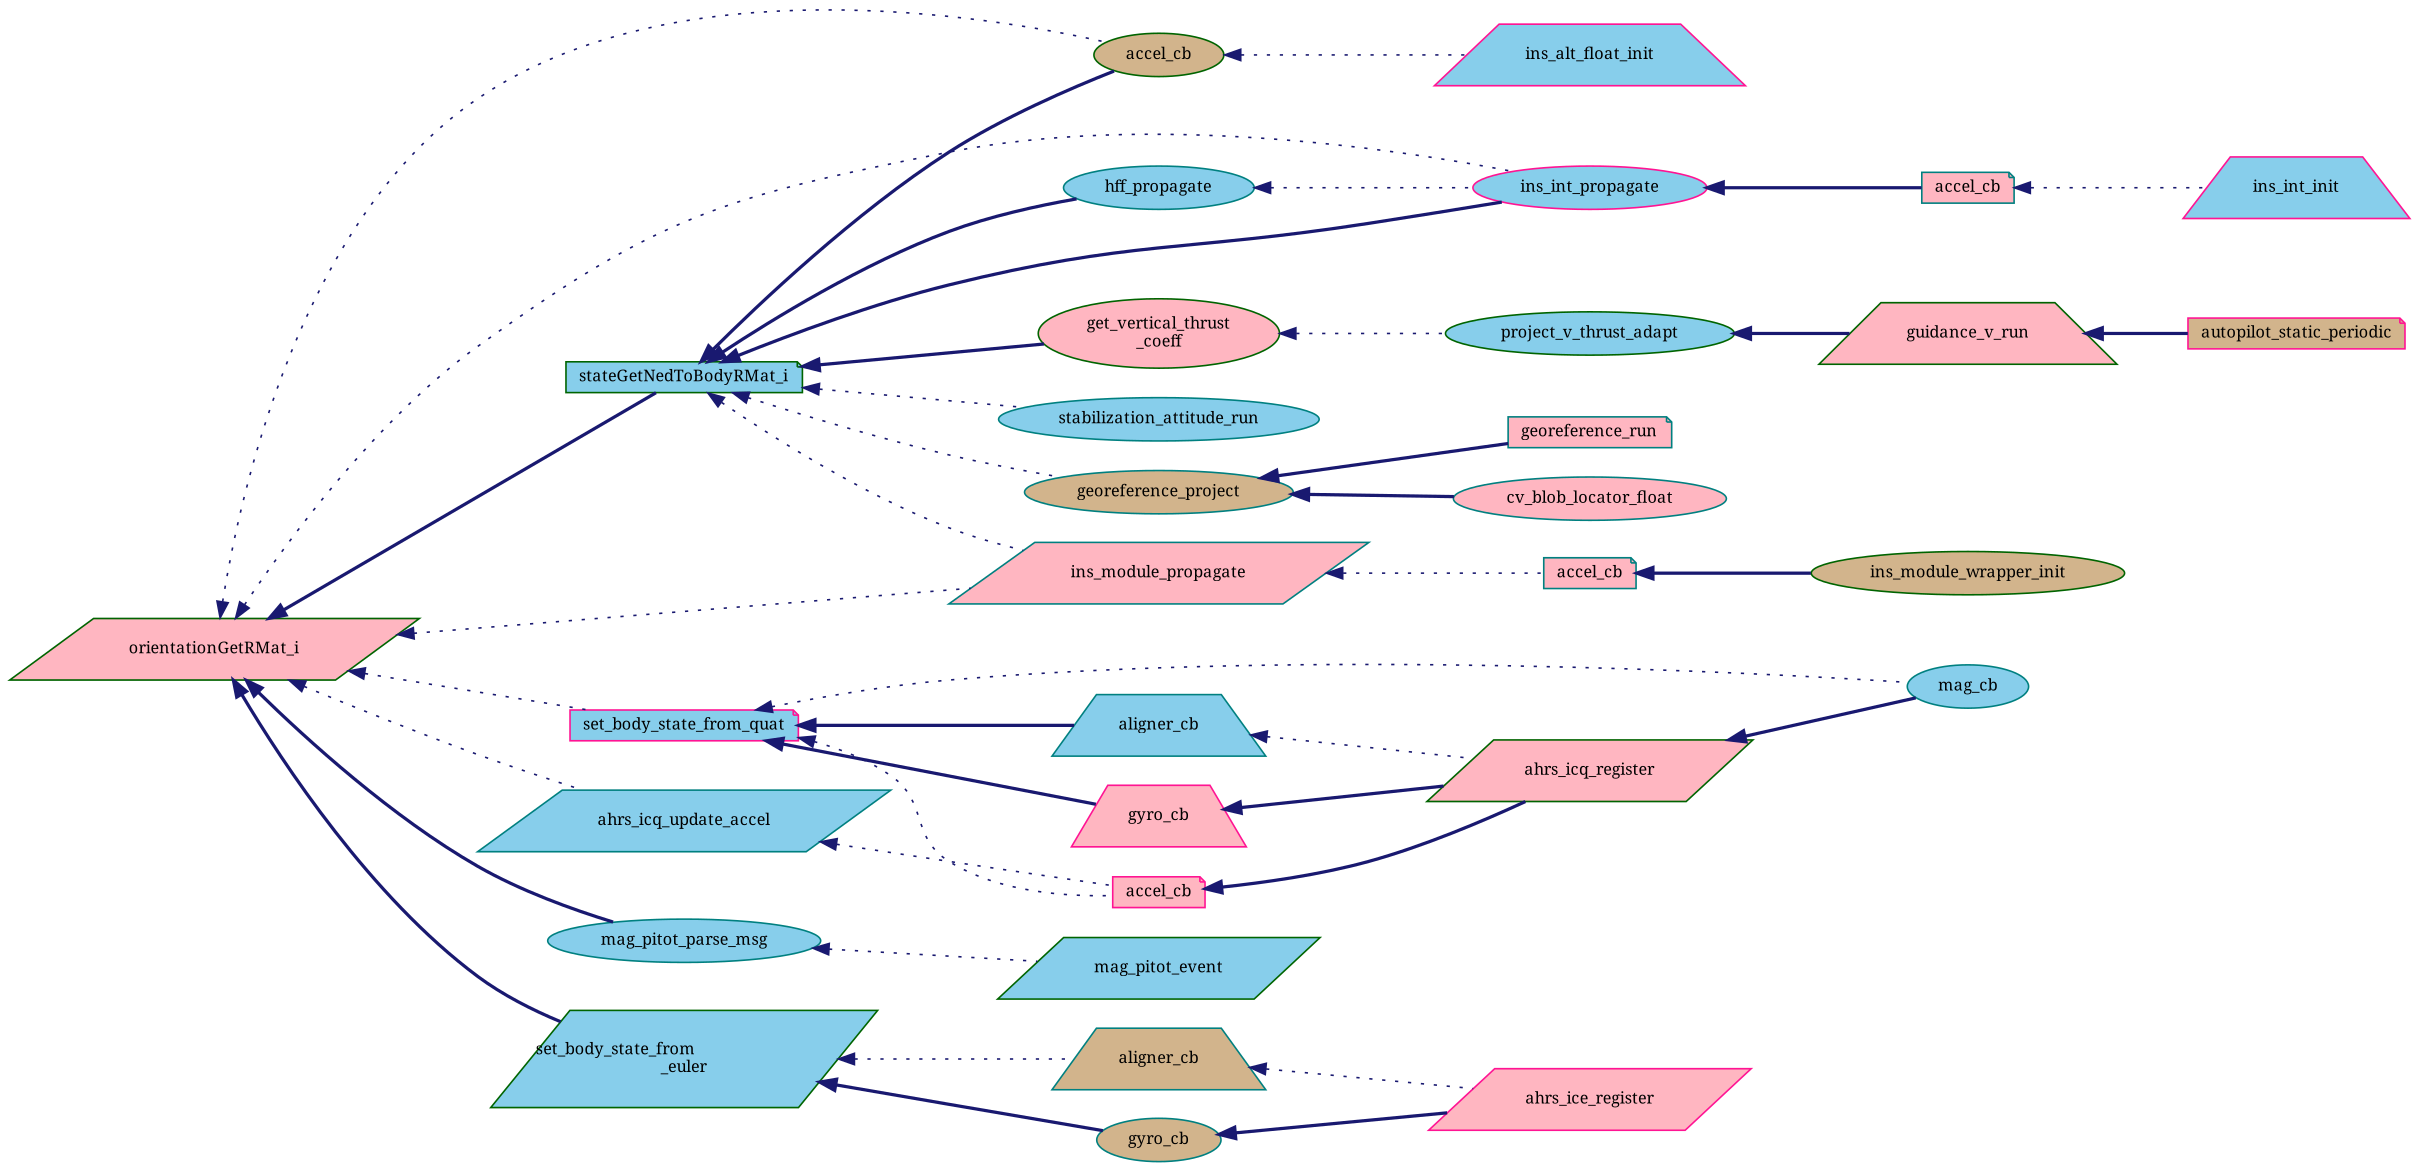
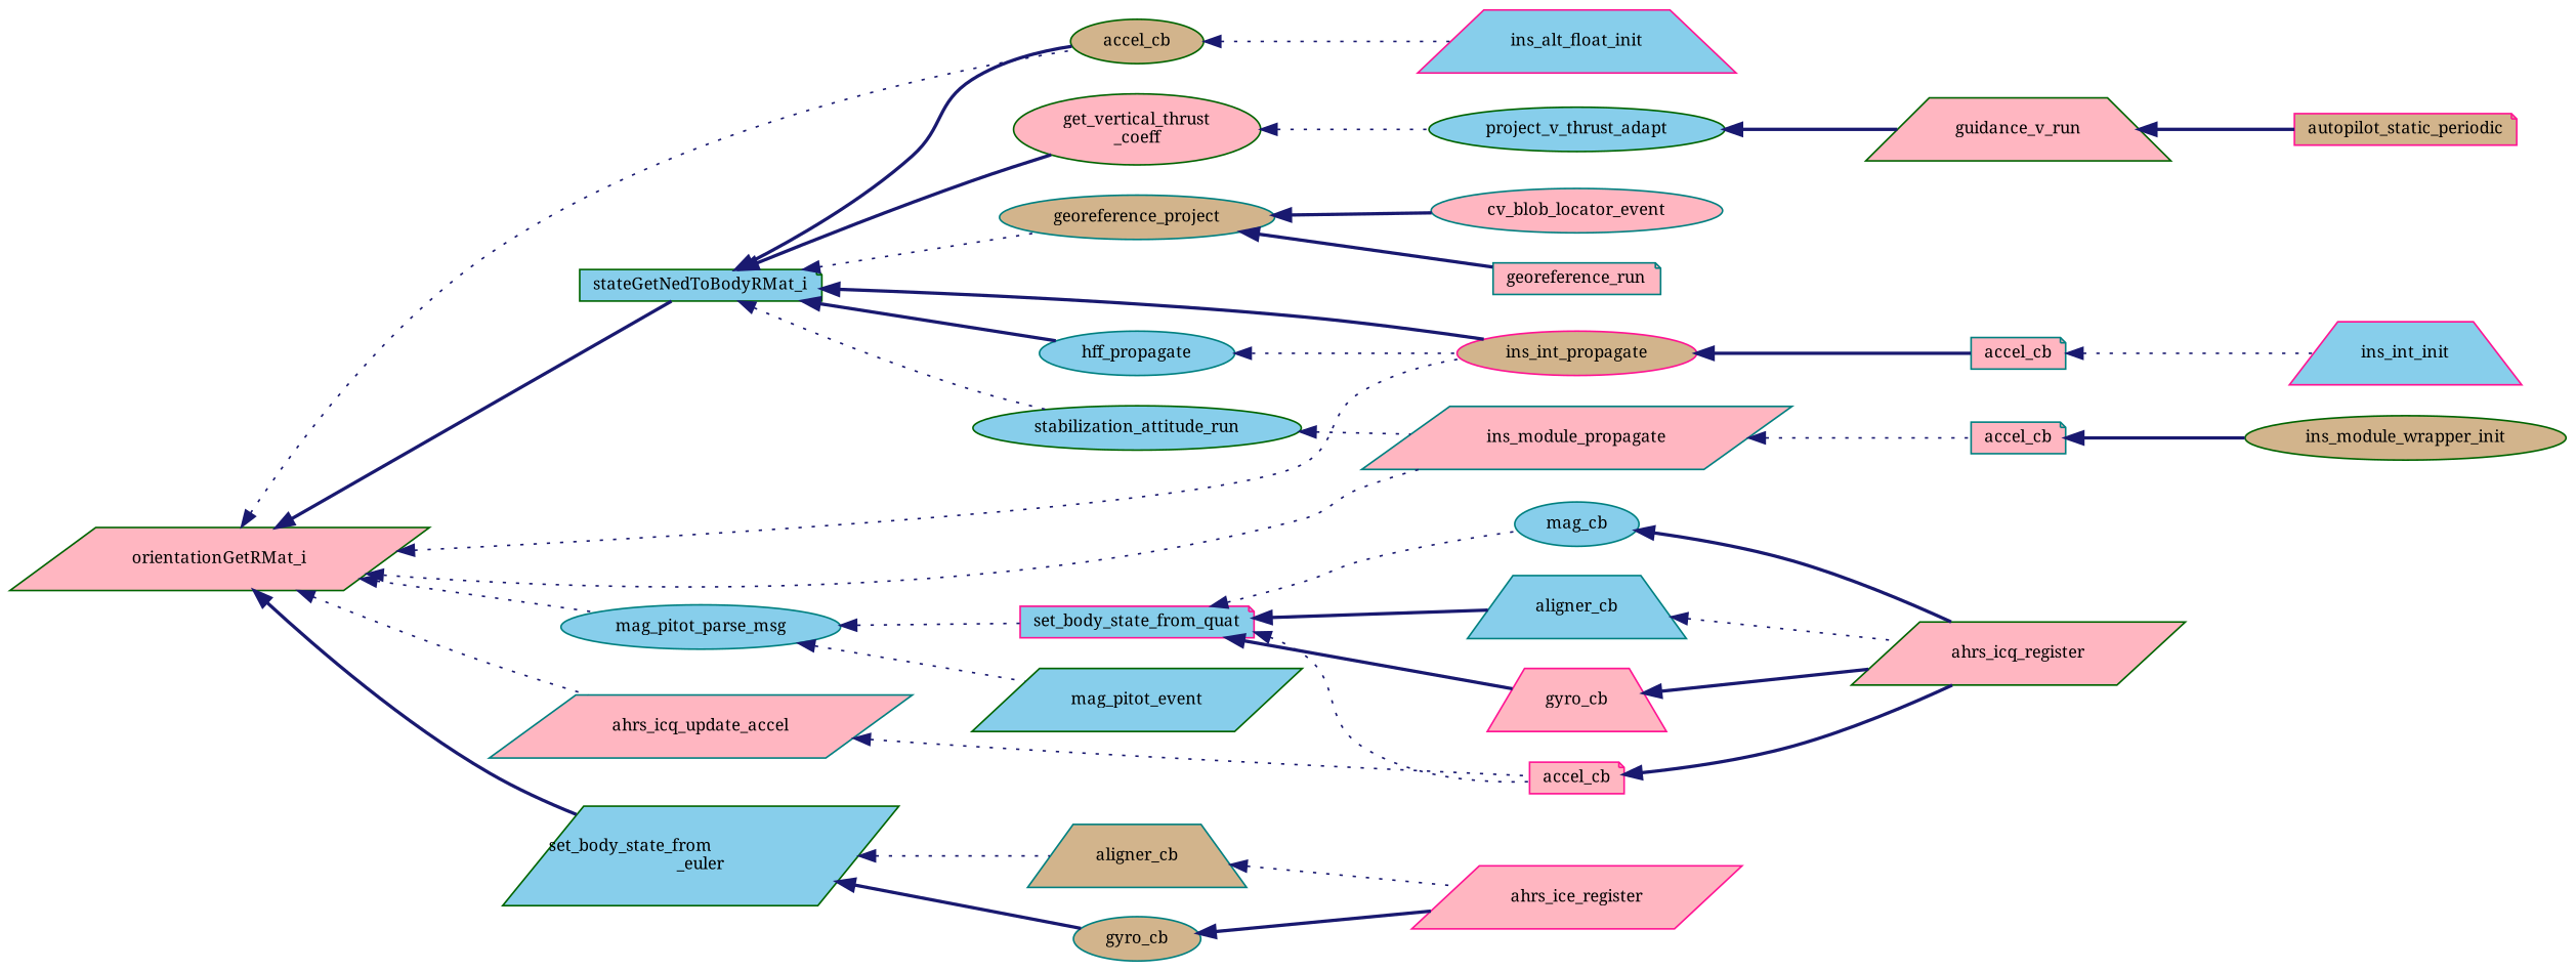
  digraph {
    fontname="Noto Serif"
    rankdir=LR
    node [color=teal fillcolor=lightpink fontname="Noto Serif" fontsize=10 shape=ellipse style=filled]
    edge [color=midnightblue dir=back fontname="Noto Serif" fontsize=10 labelfontname=FreeSans labelfontsize=10 style=dotted]
    n1 [color=darkgreen fontcolor=black height=0.2 label=orientationGetRMat_i shape=parallelogram width=0.4]
    n2 [color=darkgreen fillcolor=tan height=0.2 label=accel_cb width=0.4]
-   n3 [fillcolor=skyblue height=0.2 label=ahrs_icq_update_accel shape=parallelogram width=0.4]
-   n4 [color=deeppink fillcolor=skyblue height=0.2 label=ins_int_propagate width=0.4]
+   n3 [height=0.2 label=ahrs_icq_update_accel shape=parallelogram width=0.4]
+   n4 [color=deeppink fillcolor=tan height=0.2 label=ins_int_propagate width=0.4]
    n5 [height=0.2 label=ins_module_propagate shape=parallelogram width=0.4]
    n6 [fillcolor=skyblue height=0.2 label=mag_pitot_parse_msg width=0.4]
    n7 [color=darkgreen fillcolor=skyblue height=0.2 label="set_body_state_from\l_euler" shape=parallelogram width=0.4]
    n8 [color=deeppink fillcolor=skyblue height=0.2 label=set_body_state_from_quat shape=note width=0.4]
    n9 [color=darkgreen fillcolor=skyblue height=0.2 label=stateGetNedToBodyRMat_i shape=note width=0.4]
    n10 [color=deeppink fillcolor=skyblue height=0.2 label=ins_alt_float_init shape=trapezium width=0.4]
    n11 [color=deeppink height=0.2 label=accel_cb shape=note width=0.4]
    n12 [height=0.2 label=accel_cb shape=note width=0.4]
    n13 [height=0.2 label=accel_cb shape=note width=0.4]
    n14 [color=darkgreen fillcolor=skyblue height=0.2 label=mag_pitot_event shape=parallelogram width=0.4]
    n15 [fillcolor=tan height=0.2 label=aligner_cb shape=trapezium width=0.4]
    n16 [fillcolor=tan height=0.2 label=gyro_cb width=0.4]
    n17 [fillcolor=skyblue height=0.2 label=aligner_cb shape=trapezium width=0.4]
    n18 [color=deeppink height=0.2 label=gyro_cb shape=trapezium width=0.4]
    n19 [fillcolor=skyblue height=0.2 label=mag_cb width=0.4]
    n20 [color=darkgreen height=0.2 label="get_vertical_thrust\l_coeff" width=0.4]
-   n21 [fillcolor=skyblue height=0.2 label=stabilization_attitude_run width=0.4]
+   n21 [color=darkgreen fillcolor=skyblue height=0.2 label=stabilization_attitude_run width=0.4]
    n22 [fillcolor=tan height=0.2 label=georeference_project width=0.4]
    n23 [fillcolor=skyblue height=0.2 label=hff_propagate width=0.4]
    n24 [color=darkgreen height=0.2 label=ahrs_icq_register shape=parallelogram width=0.4]
    n25 [color=deeppink fillcolor=skyblue height=0.2 label=ins_int_init shape=trapezium width=0.4]
    n26 [color=darkgreen fillcolor=tan height=0.2 label=ins_module_wrapper_init width=0.4]
    n27 [color=deeppink height=0.2 label=ahrs_ice_register shape=parallelogram width=0.4]
    n28 [color=darkgreen fillcolor=skyblue height=0.2 label=project_v_thrust_adapt width=0.4]
-   n29 [height=0.2 label=cv_blob_locator_float width=0.4]
+   n29 [height=0.2 label=cv_blob_locator_event width=0.4]
    n30 [height=0.2 label=georeference_run shape=note width=0.4]
    n31 [color=darkgreen height=0.2 label=guidance_v_run shape=trapezium width=0.4]
    n32 [color=deeppink fillcolor=tan height=0.2 label=autopilot_static_periodic shape=note width=0.4]
    n1 -> n2
    n1 -> n3
    n1 -> n4
    n1 -> n5
-   n1 -> n6 [style=bold]
+   n1 -> n6
    n1 -> n7 [style=bold]
-   n1 -> n8
+   n6 -> n8
    n1 -> n9 [style=bold]
    n2 -> n10
    n3 -> n11
    n4 -> n12 [style=bold]
    n5 -> n13
    n6 -> n14
    n7 -> n15
    n7 -> n16 [style=bold]
    n8 -> n11
    n8 -> n17 [style=bold]
    n8 -> n18 [style=bold]
    n8 -> n19
    n9 -> n2 [style=bold]
    n9 -> n4 [style=bold]
-   n9 -> n5
+   n21 -> n5
    n9 -> n20 [style=bold]
    n9 -> n21
    n9 -> n22
    n9 -> n23 [style=bold]
    n11 -> n24 [style=bold]
    n12 -> n25
    n13 -> n26 [style=bold]
    n15 -> n27
    n16 -> n27 [style=bold]
    n17 -> n24
    n18 -> n24 [style=bold]
-   n24 -> n19 [style=bold]
+   n19 -> n24 [style=bold]
    n20 -> n28
    n22 -> n29 [style=bold]
    n22 -> n30 [style=bold]
    n23 -> n4
    n28 -> n31 [style=bold]
    n31 -> n32 [style=bold]
  }
